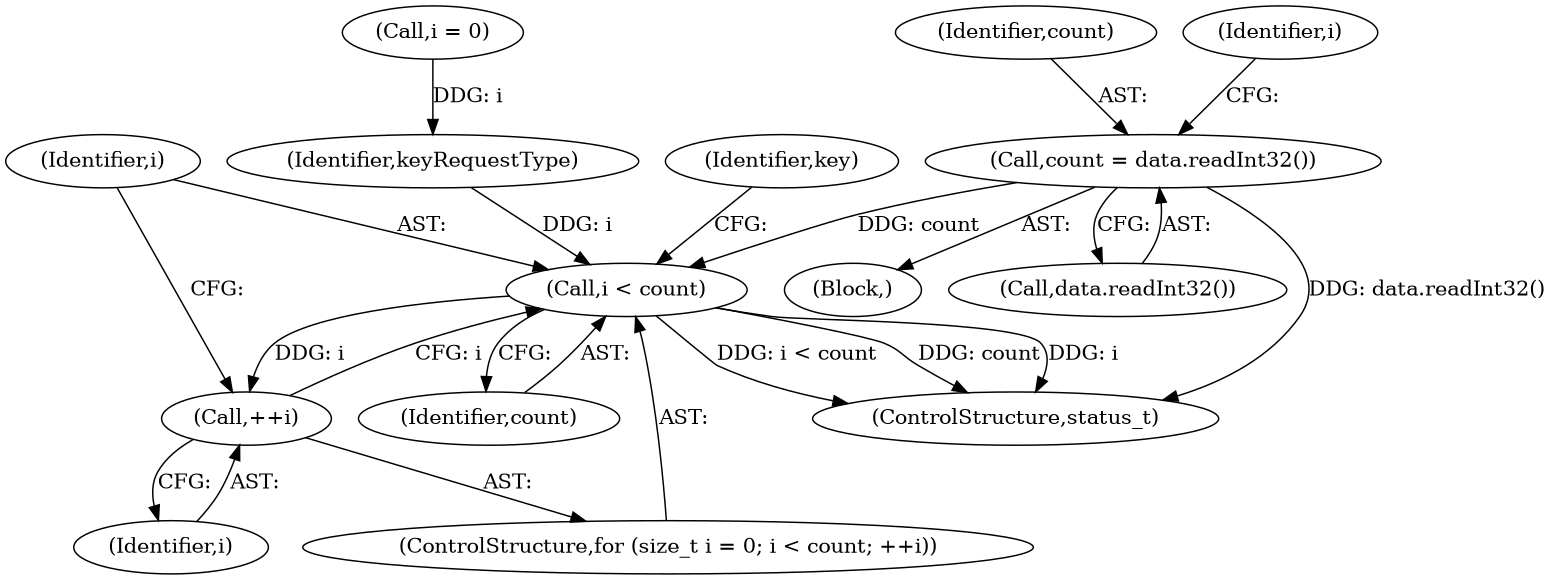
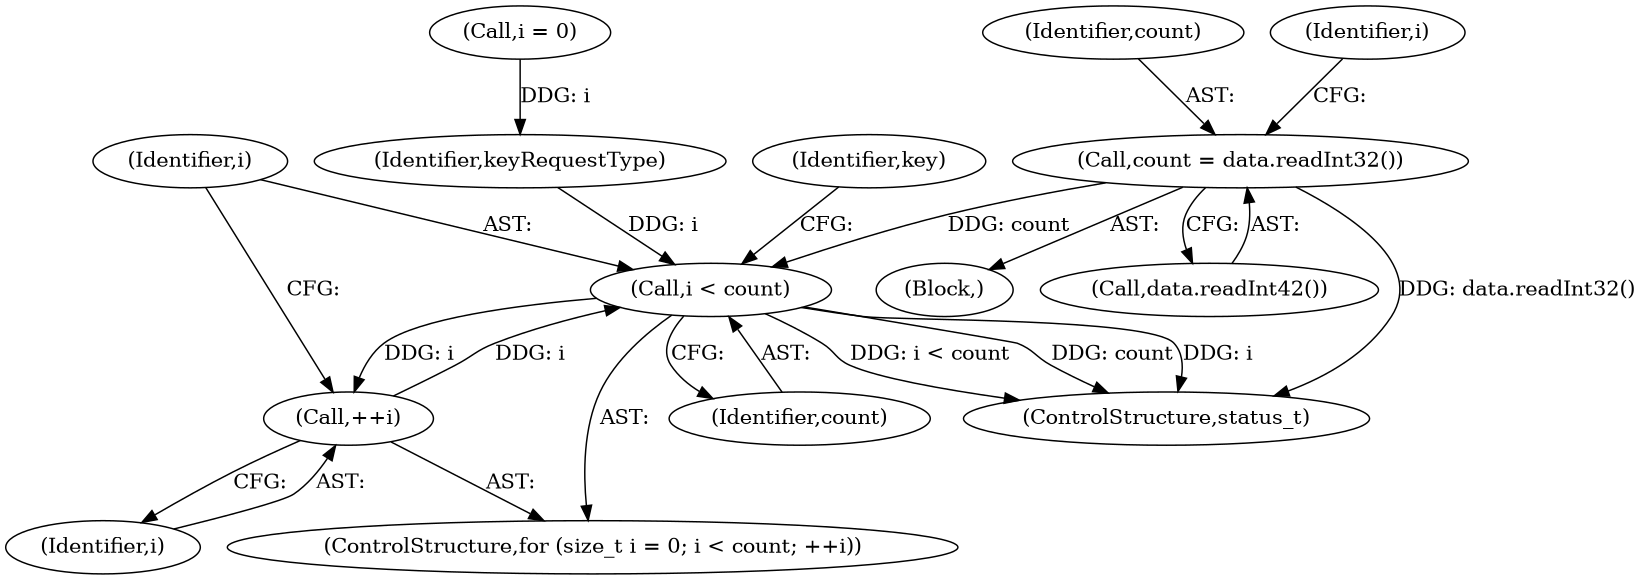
  digraph {
    n1 [label="(Call,count = data.readInt32())"]
    n2 [label="(Call,i < count)"]
-   n3 [label="(Call,data.readInt32())"]
+   n3 [label="(Call,data.readInt42())"]
    n4 [label="(ControlStructure,status_t)"]
    n5 [label="(Block,)"]
    n6 [label="(Call,++i)"]
    n7 [label="(ControlStructure,for (size_t i = 0; i < count; ++i))"]
    n8 [label="(Identifier,count)"]
    n9 [label="(Identifier,i)"]
    n10 [label="(Identifier,keyRequestType)"]
    n11 [label="(Identifier,i)"]
    n12 [label="(Identifier,count)"]
    n13 [label="(Call,i = 0)"]
    n14 [label="(Identifier,key)"]
    n15 [label="(Identifier,i)"]
    n1 -> n2 [label="DDG: count"]
    n1 -> n3 [label="CFG: "]
    n1 -> n4 [label="DDG: data.readInt32()"]
    n1 -> n5 [label="AST: "]
    n2 -> n4 [label="DDG: count"]
    n2 -> n4 [label="DDG: i"]
    n2 -> n4 [label="DDG: i < count"]
    n2 -> n6 [label="DDG: i"]
-   n7 -> n2 [label="AST: "]
+   n2 -> n7 [label="AST: "]
    n2 -> n8 [label="CFG: "]
    n3 -> n1 [label="AST: "]
-   n6 -> n2 [label="CFG: i"]
+   n6 -> n2 [label="DDG: i"]
    n6 -> n7 [label="AST: "]
    n6 -> n9 [label="CFG: "]
    n8 -> n2 [label="AST: "]
    n9 -> n6 [label="AST: "]
    n10 -> n2 [label="DDG: i"]
    n11 -> n2 [label="AST: "]
    n11 -> n6 [label="CFG: "]
    n12 -> n1 [label="AST: "]
    n13 -> n10 [label="DDG: i"]
    n14 -> n2 [label="CFG: "]
    n15 -> n1 [label="CFG: "]
  }
